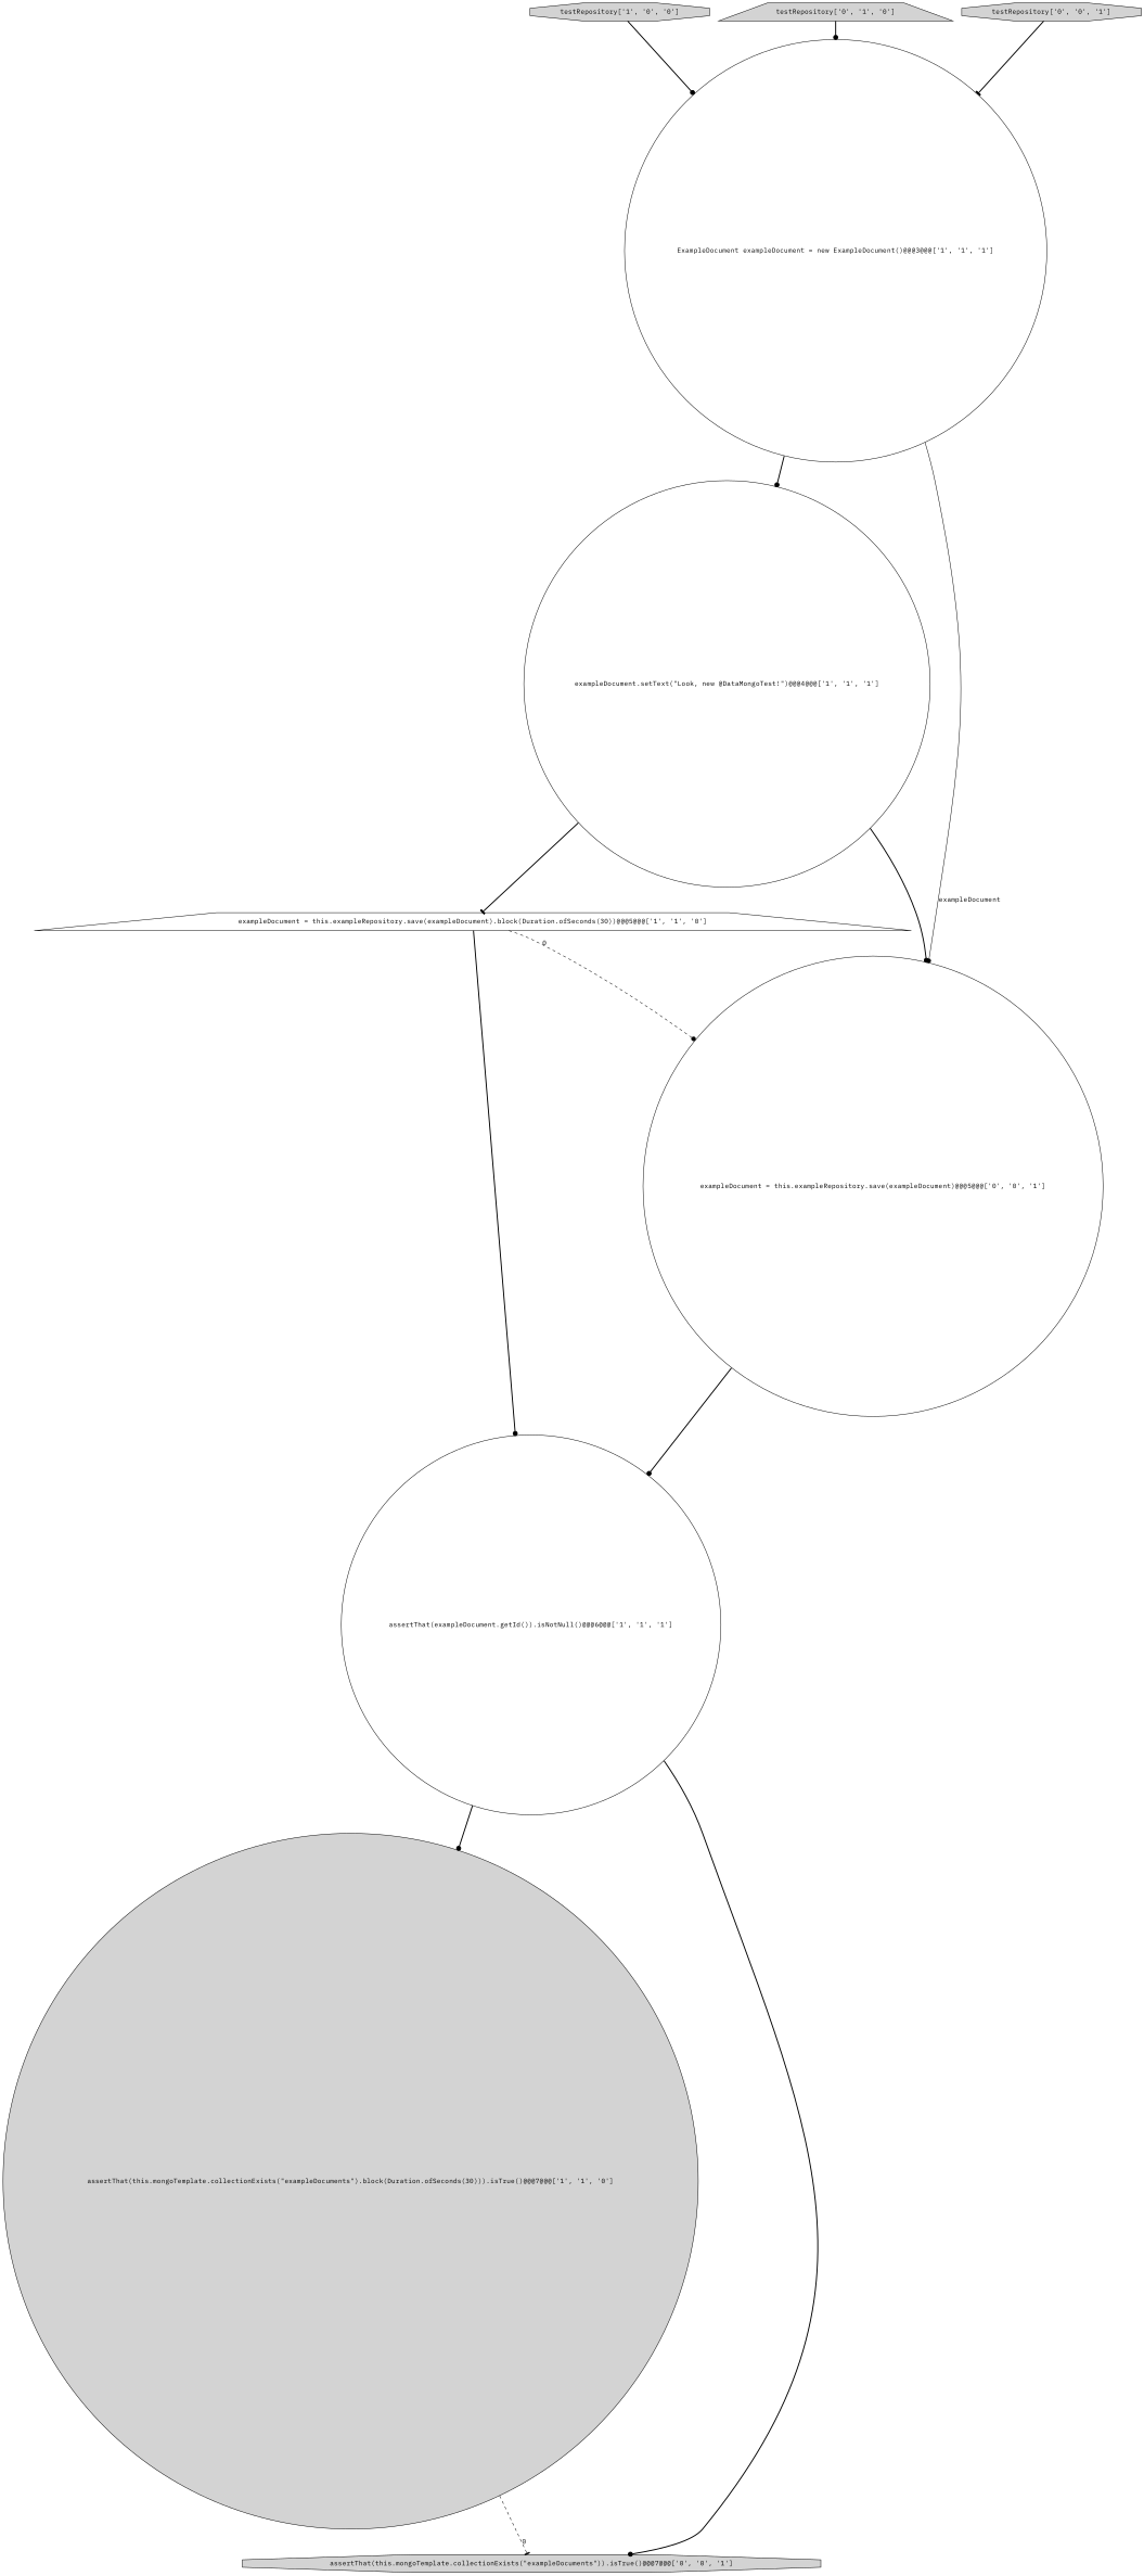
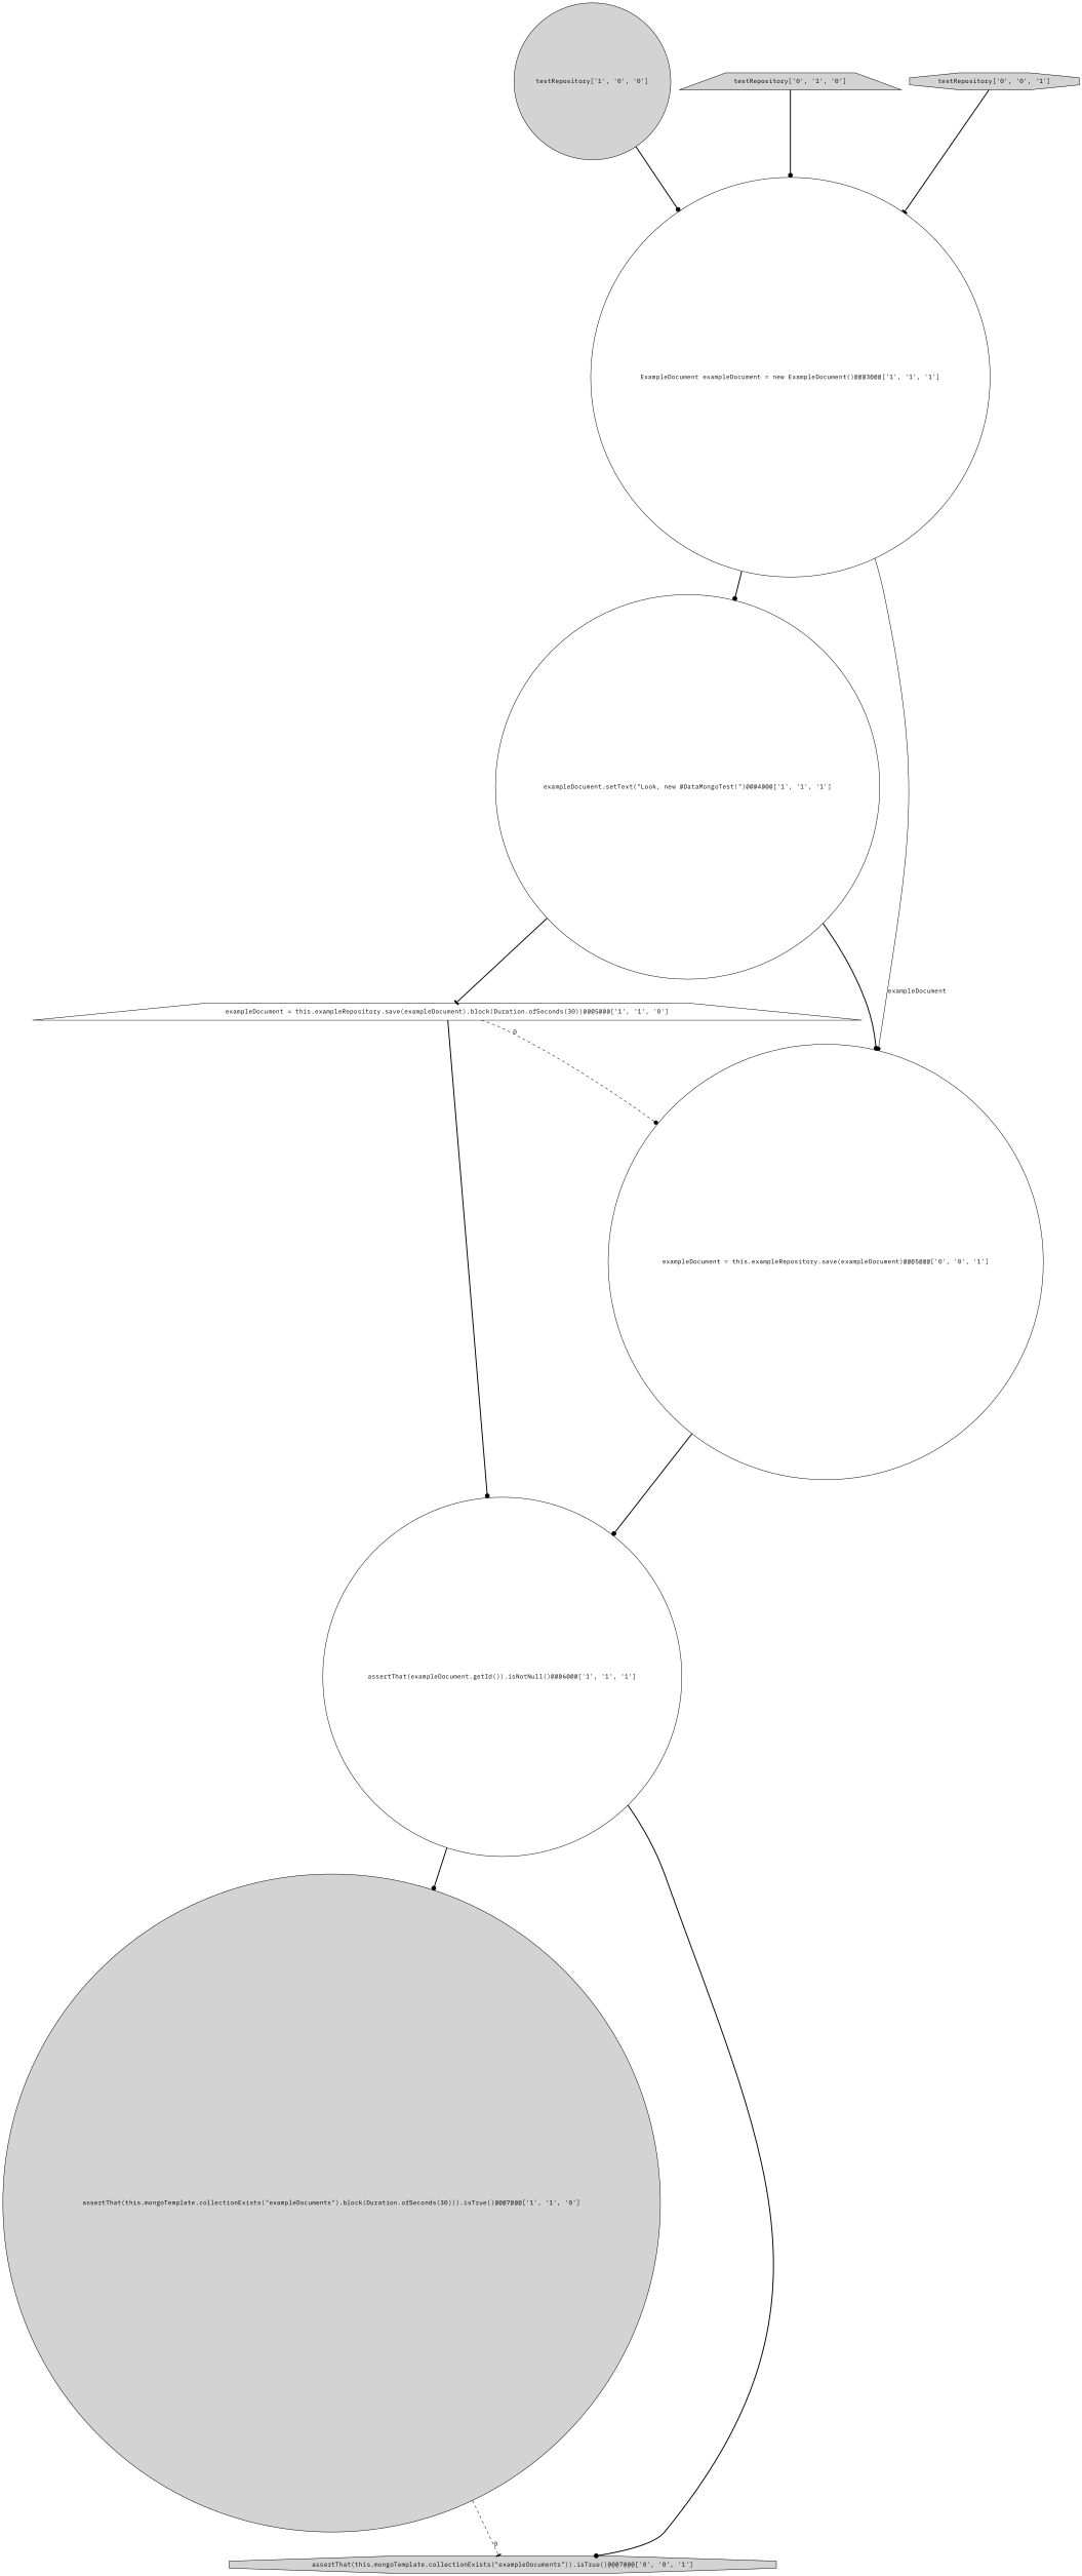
  digraph {
    fontname="IBM Plex Mono"
    node [fillcolor=lightgray shape=circle style=filled fontname="IBM Plex Mono"]
    edge [style=bold arrowhead=dot fontname="IBM Plex Mono"]
    n1 [label="assertThat(this.mongoTemplate.collectionExists(\"exampleDocuments\").block(Duration.ofSeconds(30))).isTrue()@@@7@@@['1', '1', '0']"]
    n2 [label="assertThat(this.mongoTemplate.collectionExists(\"exampleDocuments\")).isTrue()@@@7@@@['0', '0', '1']" shape=octagon]
    n3 [fillcolor=white label="exampleDocument.setText(\"Look, new @DataMongoTest!\")@@@4@@@['1', '1', '1']"]
    n4 [fillcolor=white label="exampleDocument = this.exampleRepository.save(exampleDocument).block(Duration.ofSeconds(30))@@@5@@@['1', '1', '0']" shape=trapezium]
    n5 [fillcolor=white label="exampleDocument = this.exampleRepository.save(exampleDocument)@@@5@@@['0', '0', '1']"]
    n6 [fillcolor=white label="assertThat(exampleDocument.getId()).isNotNull()@@@6@@@['1', '1', '1']"]
-   n7 [label="testRepository['1', '0', '0']" shape=octagon]
+   n7 [label="testRepository['1', '0', '0']"]
    n8 [fillcolor=white label="ExampleDocument exampleDocument = new ExampleDocument()@@@3@@@['1', '1', '1']"]
    n9 [label="testRepository['0', '1', '0']" shape=trapezium]
    n10 [label="testRepository['0', '0', '1']" shape=octagon]
    n1 -> n2 [label=0 style=dashed arrowhead=tee]
    n3 -> n4 [arrowhead=tee]
    n3 -> n5
    n4 -> n5 [label=0 style=dashed]
    n4 -> n6
    n5 -> n6
    n6 -> n1
    n6 -> n2
    n7 -> n8
    n8 -> n3
    n8 -> n5 [label=exampleDocument style=solid]
    n9 -> n8
    n10 -> n8 [arrowhead=tee]
  }
